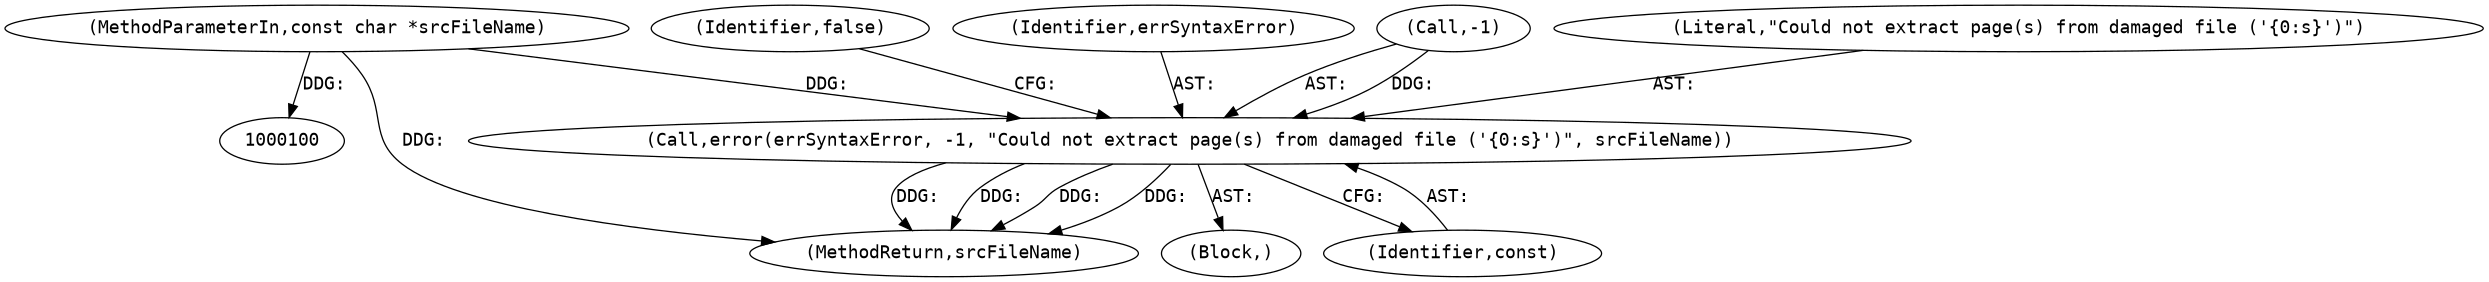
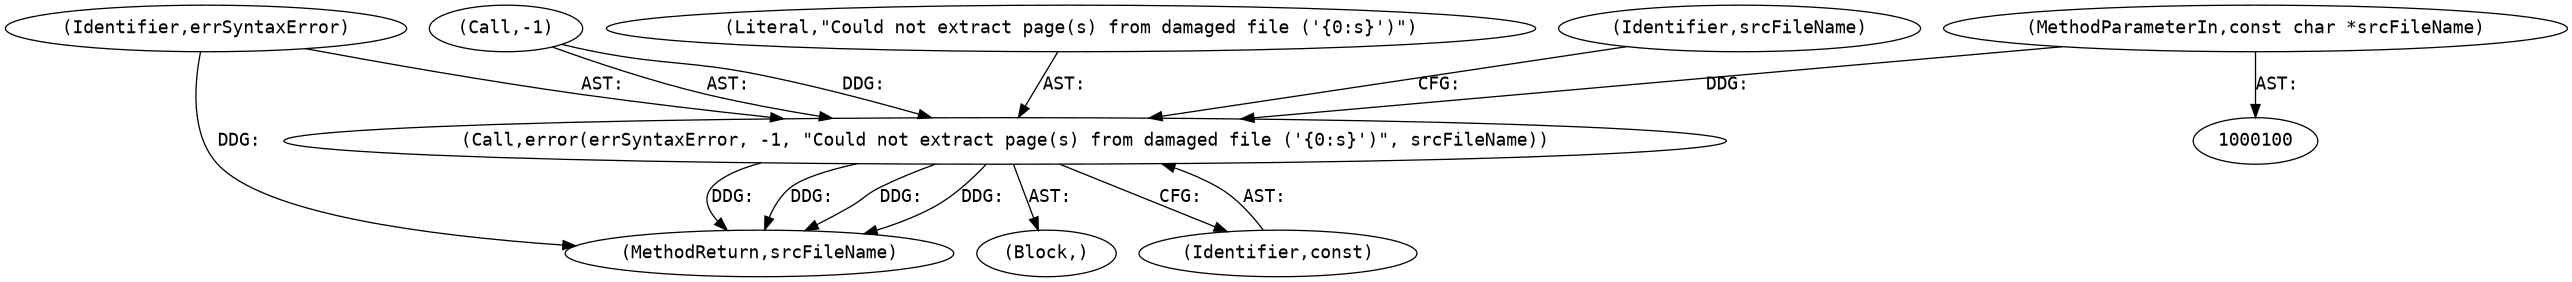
  digraph {
    fontname="DejaVu Sans Mono"
    node [fontname="DejaVu Sans Mono"]
    edge [fontname="DejaVu Sans Mono"]
    n1 [label="(MethodParameterIn,const char *srcFileName)"]
    n2 [label="(Call,error(errSyntaxError, -1, \"Could not extract page(s) from damaged file ('{0:s}')\", srcFileName))"]
    n3 [label="(MethodReturn,srcFileName)"]
    1000100
    n5 [label="(Block,)"]
    n6 [label="(Identifier,const)"]
-   n7 [label="(Identifier,false)"]
+   n7 [label="(Identifier,srcFileName)"]
    n8 [label="(Identifier,errSyntaxError)"]
    n9 [label="(Call,-1)"]
    n10 [label="(Literal,\"Could not extract page(s) from damaged file ('{0:s}')\")"]
    n1 -> n2 [label="DDG: "]
-   n1 -> n3 [label="DDG: "]
-   n1 -> 1000100 [label="DDG: "]
+   n8 -> n3 [label="DDG: "]
+   n1 -> 1000100 [label="AST: "]
    n2 -> n3 [label="DDG: "]
    n2 -> n3 [label="DDG: "]
    n2 -> n3 [label="DDG: "]
    n2 -> n3 [label="DDG: "]
    n2 -> n5 [label="AST: "]
    n2 -> n6 [label="CFG: "]
    n6 -> n2 [label="AST: "]
    n7 -> n2 [label="CFG: "]
    n8 -> n2 [label="AST: "]
    n9 -> n2 [label="AST: "]
    n9 -> n2 [label="DDG: "]
    n10 -> n2 [label="AST: "]
  }
